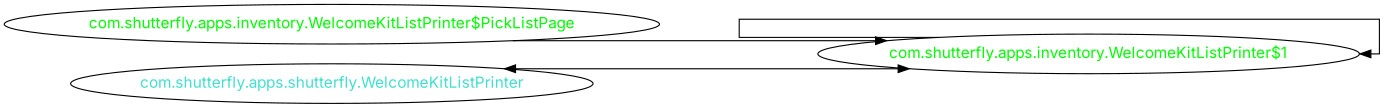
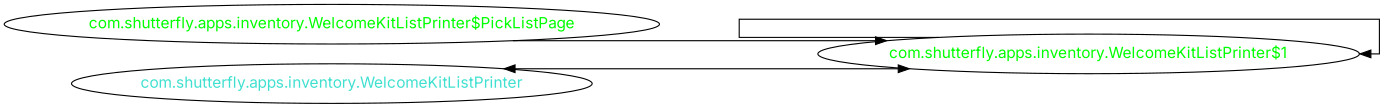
  digraph {
    concentrate=true
    rankdir=LR
    ranksep=2.0
    splines=ortho
    fontname=Inter
    node [fontcolor=green fontname=Inter]
    edge [fontname=Inter]
    "com.shutterfly.apps.inventory.WelcomeKitListPrinter$1"
    "com.shutterfly.apps.inventory.WelcomeKitListPrinter$PickListPage"
-   "com.shutterfly.apps.inventory.WelcomeKitListPrinter" [fontcolor=turquoise label="com.shutterfly.apps.shutterfly.WelcomeKitListPrinter"]
+   "com.shutterfly.apps.inventory.WelcomeKitListPrinter" [fontcolor=turquoise]
    "com.shutterfly.apps.inventory.WelcomeKitListPrinter$1" -> "com.shutterfly.apps.inventory.WelcomeKitListPrinter$1"
    "com.shutterfly.apps.inventory.WelcomeKitListPrinter$PickListPage" -> "com.shutterfly.apps.inventory.WelcomeKitListPrinter$1"
    "com.shutterfly.apps.inventory.WelcomeKitListPrinter" -> "com.shutterfly.apps.inventory.WelcomeKitListPrinter$1" [dir=both]
  }
